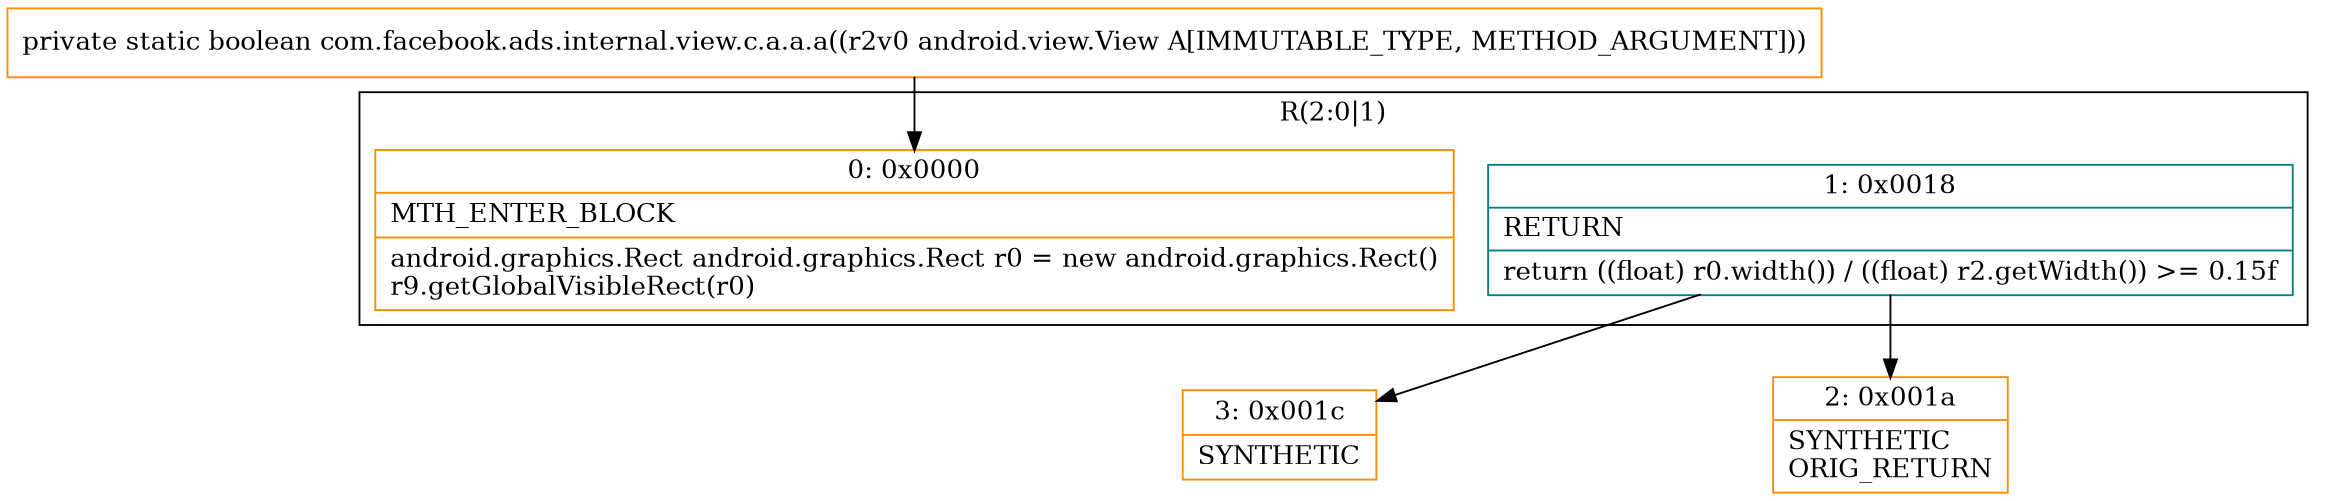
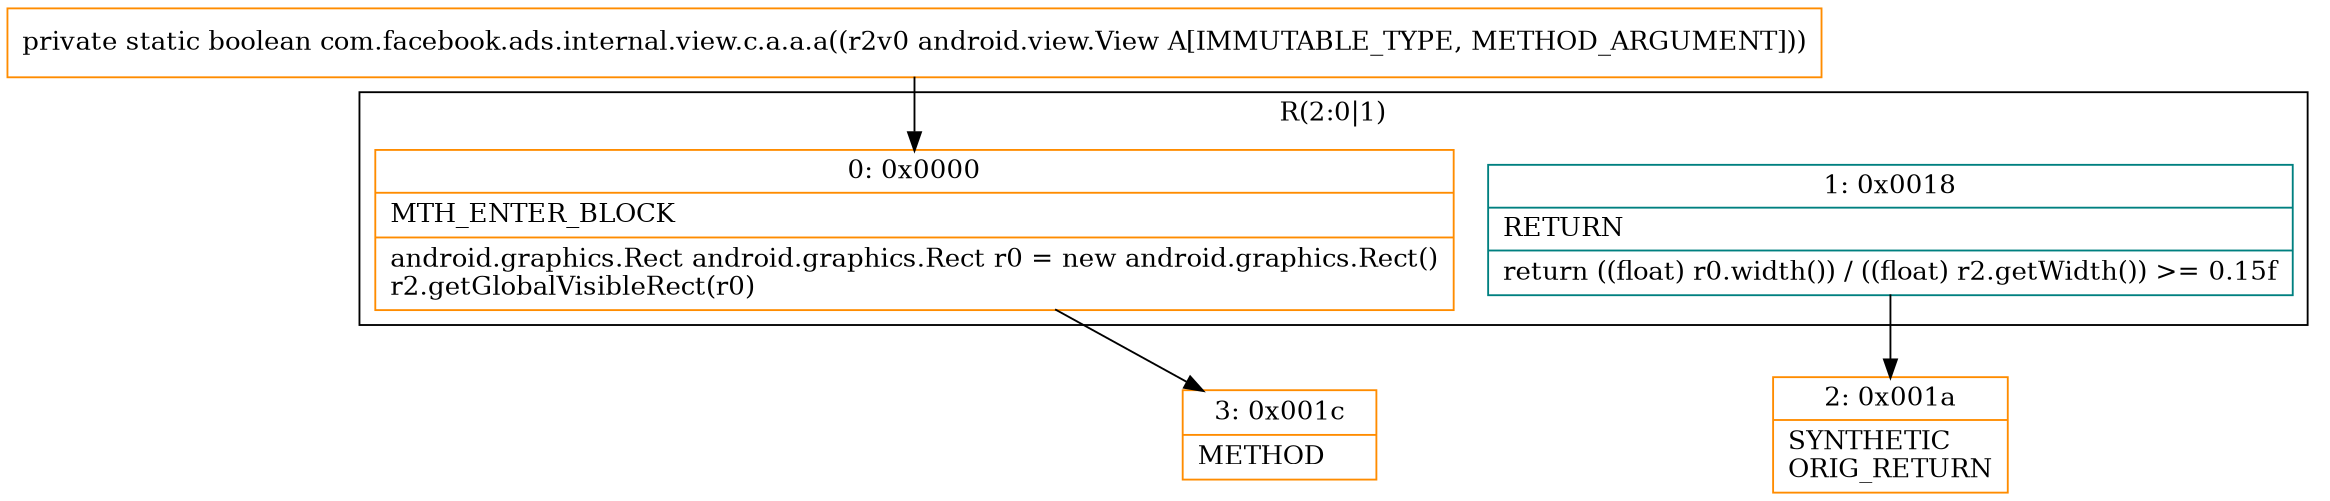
  digraph {
    node [color=darkorange shape=record]
-   n1 [label="{0\:\ 0x0000|MTH_ENTER_BLOCK\l|android.graphics.Rect android.graphics.Rect r0 = new android.graphics.Rect()\lr9.getGlobalVisibleRect(r0)\l}"]
+   n1 [label="{0\:\ 0x0000|MTH_ENTER_BLOCK\l|android.graphics.Rect android.graphics.Rect r0 = new android.graphics.Rect()\lr2.getGlobalVisibleRect(r0)\l}"]
    n2 [color=teal label="{1\:\ 0x0018|RETURN\l|return ((float) r0.width()) \/ ((float) r2.getWidth()) \>= 0.15f\l}"]
    n3 [label="{2\:\ 0x001a|SYNTHETIC\lORIG_RETURN\l}"]
-   n4 [label="{3\:\ 0x001c|SYNTHETIC\l}"]
+   n4 [label="{3\:\ 0x001c|METHOD\l}"]
    n5 [label="{private static boolean com.facebook.ads.internal.view.c.a.a.a((r2v0 android.view.View A[IMMUTABLE_TYPE, METHOD_ARGUMENT])) }"]
    subgraph cluster_1 {
      label="R(2:0|1)"
      n1
      n2
    }
    n2 -> n3
-   n2 -> n4
+   n1 -> n4
    n5 -> n1
  }
